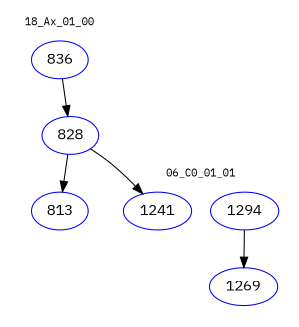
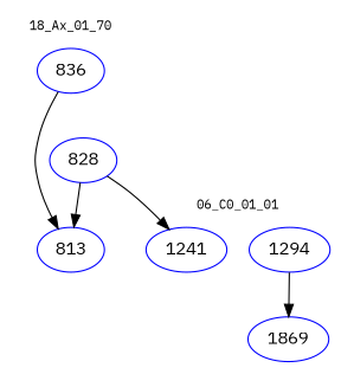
  digraph {
    fontname="IBM Plex Mono"
    node [color=blue fontname="IBM Plex Mono"]
    edge [color=black fontname="IBM Plex Mono"]
    n1 [label=836]
    n2 [label=828]
    n3 [label=813]
    n4 [label=1294]
-   n5 [label=1269]
+   n5 [label=1869]
    n6 [label=1241]
    subgraph cluster_1 {
      color=white
      fontsize=10
-     label="18_Ax_01_00"
+     label="18_Ax_01_70"
      n1
      n2
      n3
    }
    subgraph cluster_2 {
      color=white
      fontsize=10
      label="06_C0_01_01"
      n4
      n5
      n6
    }
-   n1 -> n2
+   n1 -> n3
    n2 -> n3
    n2 -> n6
    n4 -> n5
  }
